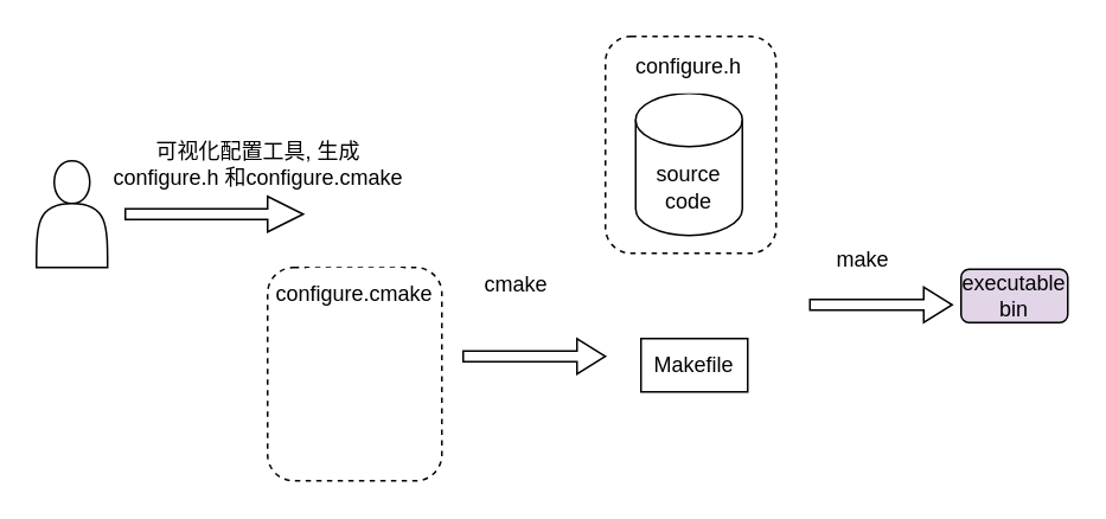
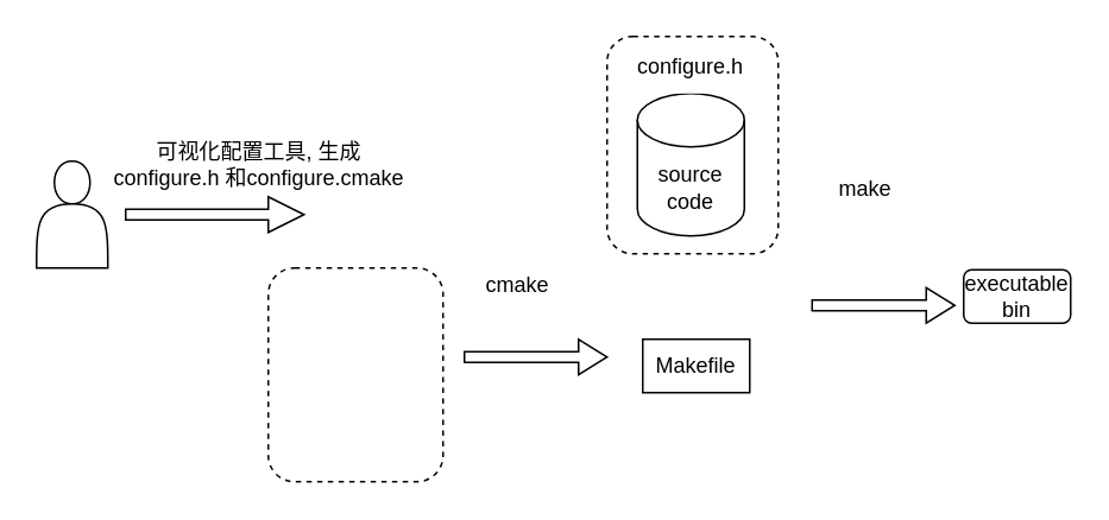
  <mxCell id="0" />
  <mxCell id="1" parent="0" />
  <mxCell id="2" value="" style="shape=actor;whiteSpace=wrap;html=1;" vertex="1" parent="1"><mxGeometry x="20" y="90" width="40" height="60" as="geometry" /></mxCell>
  <mxCell id="3" value="" style="shape=singleArrow;whiteSpace=wrap;html=1;" vertex="1" parent="1"><mxGeometry x="70" y="110" width="100" height="20" as="geometry" /></mxCell>
  <mxCell id="4" value="" style="rounded=1;whiteSpace=wrap;html=1;dashed=1;" vertex="1" parent="1"><mxGeometry x="150" y="150" width="98" height="120" as="geometry" /></mxCell>
- <mxCell id="5" value="configure.cmake" style="rounded=1;whiteSpace=wrap;html=1;strokeColor=none;" vertex="1" parent="1"><mxGeometry x="169" y="150" width="60" height="30" as="geometry" /></mxCell>
  <mxCell id="6" value="" style="rounded=1;whiteSpace=wrap;html=1;dashed=1;" vertex="1" parent="1"><mxGeometry x="340" y="20" width="96" height="122" as="geometry" /></mxCell>
  <mxCell id="7" value="source code" style="shape=cylinder3;whiteSpace=wrap;html=1;boundedLbl=1;backgroundOutline=1;size=15;" vertex="1" parent="1"><mxGeometry x="357" y="52" width="60" height="80" as="geometry" /></mxCell>
  <mxCell id="8" value="configure.h" style="rounded=1;whiteSpace=wrap;html=1;strokeColor=none;" vertex="1" parent="1"><mxGeometry x="357" y="22" width="60" height="30" as="geometry" /></mxCell>
  <mxCell id="9" value="" style="shape=singleArrow;whiteSpace=wrap;html=1;" vertex="1" parent="1"><mxGeometry x="260" y="190" width="80" height="20" as="geometry" /></mxCell>
  <mxCell id="10" value="cmake" style="rounded=1;whiteSpace=wrap;html=1;strokeColor=none;" vertex="1" parent="1"><mxGeometry x="260" y="145" width="60" height="30" as="geometry" /></mxCell>
  <mxCell id="11" value="Makefile" style="whiteSpace=wrap;html=1;rounded=0;" vertex="1" parent="1"><mxGeometry x="360" y="190" width="60" height="30" as="geometry" /></mxCell>
  <mxCell id="12" value="" style="shape=singleArrow;whiteSpace=wrap;html=1;" vertex="1" parent="1"><mxGeometry x="455" y="161" width="80" height="20" as="geometry" /></mxCell>
- <mxCell id="13" value="make" style="rounded=1;whiteSpace=wrap;html=1;strokeColor=none;" vertex="1" parent="1"><mxGeometry x="455" y="131" width="60" height="30" as="geometry" /></mxCell>
- <mxCell id="14" value="executable bin" style="rounded=1;whiteSpace=wrap;html=1;fillColor=#e1d5e7;" vertex="1" parent="1"><mxGeometry x="540" y="151" width="60" height="30" as="geometry" /></mxCell>
+ <mxCell id="13" value="make" style="rounded=1;whiteSpace=wrap;html=1;strokeColor=none;" vertex="1" parent="1"><mxGeometry x="455" y="91" width="60" height="30" as="geometry" /></mxCell>
+ <mxCell id="14" value="executable bin" style="rounded=1;whiteSpace=wrap;html=1;" vertex="1" parent="1"><mxGeometry x="540" y="151" width="60" height="30" as="geometry" /></mxCell>
  <mxCell id="15" value="可视化配置工具, 生成configure.h 和configure.cmake" style="rounded=1;whiteSpace=wrap;html=1;strokeColor=none;" vertex="1" parent="1"><mxGeometry x="60" y="77" width="170" height="30" as="geometry" /></mxCell>
